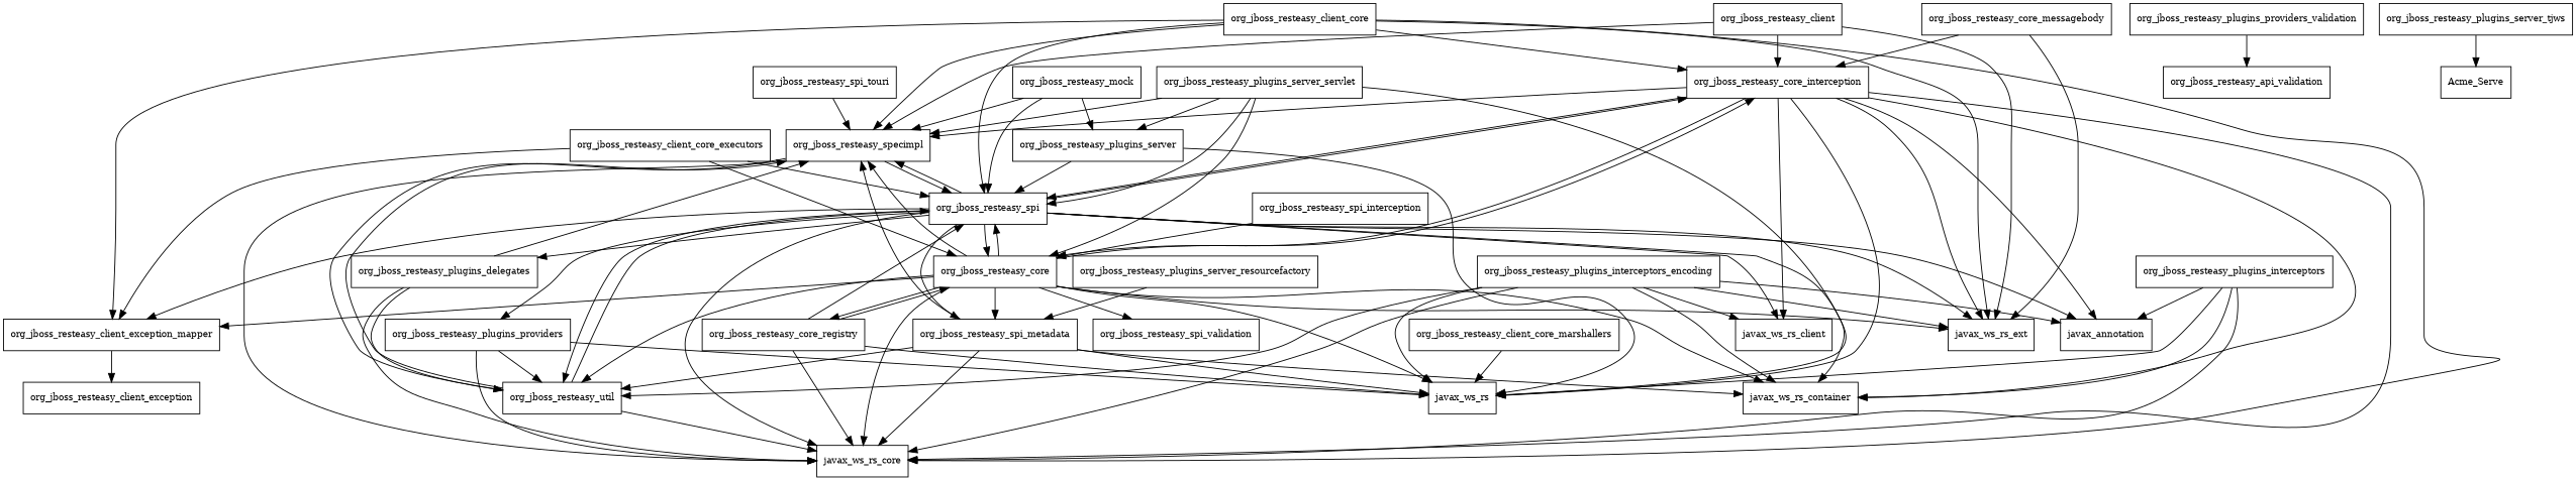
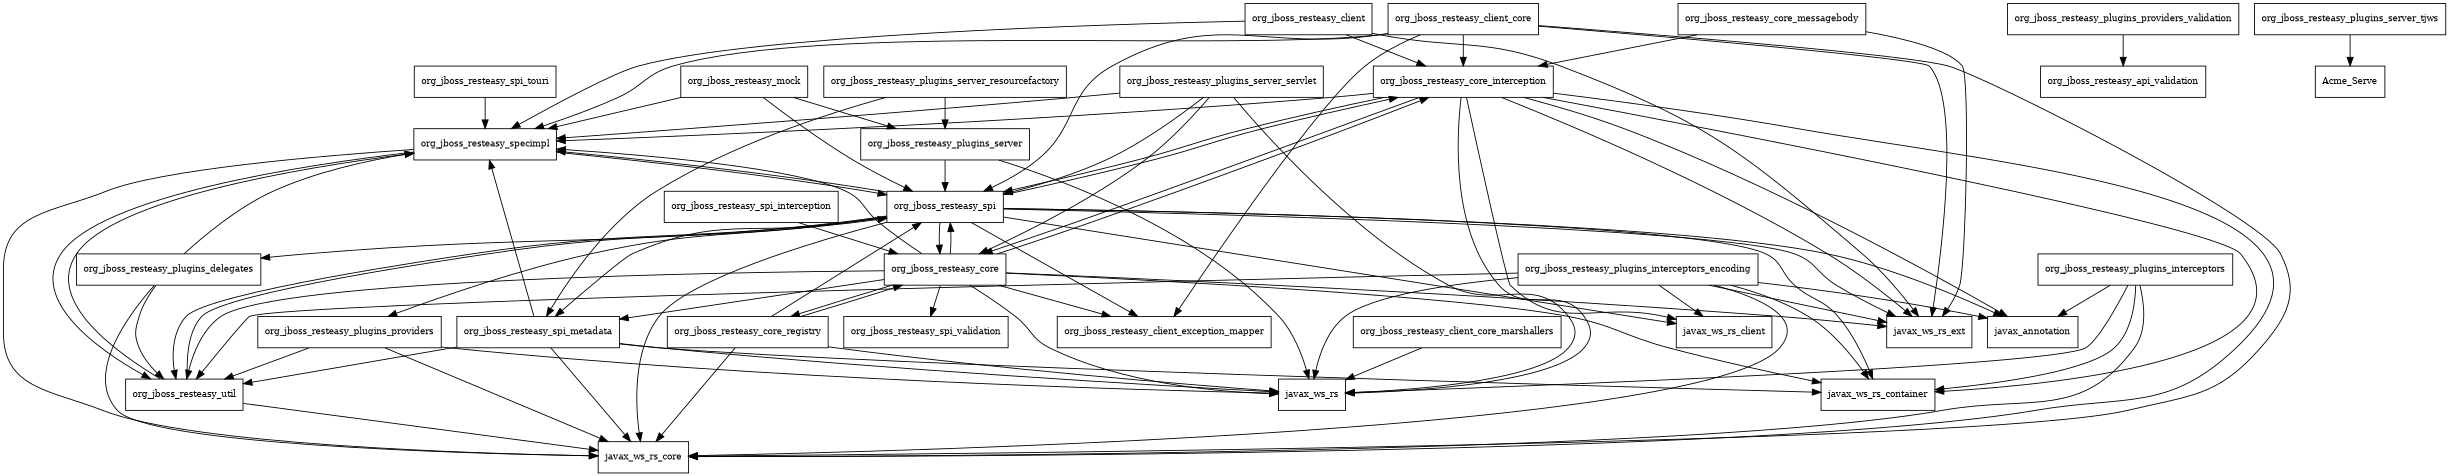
  digraph {
    node [fontsize=10.0 shape=box]
    org_jboss_resteasy_client
    javax_ws_rs_ext
    org_jboss_resteasy_core_interception
    org_jboss_resteasy_specimpl
    javax_ws_rs_core
    org_jboss_resteasy_spi
    org_jboss_resteasy_core
    javax_ws_rs
    javax_ws_rs_container
    javax_annotation
    javax_ws_rs_client
    org_jboss_resteasy_util
    org_jboss_resteasy_client_exception_mapper
    org_jboss_resteasy_spi_metadata
    org_jboss_resteasy_plugins_delegates
    org_jboss_resteasy_plugins_providers
    org_jboss_resteasy_core_registry
    org_jboss_resteasy_spi_validation
    org_jboss_resteasy_client_core
-   org_jboss_resteasy_client_exception
    org_jboss_resteasy_plugins_interceptors
-   org_jboss_resteasy_client_core_executors
    org_jboss_resteasy_client_core_marshallers
    org_jboss_resteasy_core_messagebody
    org_jboss_resteasy_mock
    org_jboss_resteasy_plugins_server
    org_jboss_resteasy_plugins_interceptors_encoding
    org_jboss_resteasy_plugins_providers_validation
    org_jboss_resteasy_api_validation
    org_jboss_resteasy_plugins_server_resourcefactory
    org_jboss_resteasy_plugins_server_servlet
    org_jboss_resteasy_plugins_server_tjws
    Acme_Serve
    org_jboss_resteasy_spi_interception
    org_jboss_resteasy_spi_touri
    org_jboss_resteasy_client -> javax_ws_rs_ext
    org_jboss_resteasy_client -> org_jboss_resteasy_core_interception
    org_jboss_resteasy_client -> org_jboss_resteasy_specimpl
    org_jboss_resteasy_core_interception -> javax_ws_rs_ext
    org_jboss_resteasy_core_interception -> org_jboss_resteasy_specimpl
    org_jboss_resteasy_core_interception -> javax_ws_rs_core
    org_jboss_resteasy_core_interception -> org_jboss_resteasy_spi
    org_jboss_resteasy_core_interception -> org_jboss_resteasy_core
    org_jboss_resteasy_core_interception -> javax_ws_rs
    org_jboss_resteasy_core_interception -> javax_ws_rs_container
    org_jboss_resteasy_core_interception -> javax_annotation
    org_jboss_resteasy_core_interception -> javax_ws_rs_client
    org_jboss_resteasy_specimpl -> javax_ws_rs_core
    org_jboss_resteasy_specimpl -> org_jboss_resteasy_spi
    org_jboss_resteasy_specimpl -> org_jboss_resteasy_util
    org_jboss_resteasy_spi -> javax_ws_rs_ext
    org_jboss_resteasy_spi -> org_jboss_resteasy_core_interception
    org_jboss_resteasy_spi -> org_jboss_resteasy_specimpl
    org_jboss_resteasy_spi -> javax_ws_rs_core
    org_jboss_resteasy_spi -> org_jboss_resteasy_core
    org_jboss_resteasy_spi -> javax_ws_rs_container
    org_jboss_resteasy_spi -> javax_annotation
    org_jboss_resteasy_spi -> javax_ws_rs_client
    org_jboss_resteasy_spi -> org_jboss_resteasy_util
    org_jboss_resteasy_spi -> org_jboss_resteasy_client_exception_mapper
    org_jboss_resteasy_spi -> org_jboss_resteasy_spi_metadata
    org_jboss_resteasy_spi -> org_jboss_resteasy_plugins_delegates
    org_jboss_resteasy_spi -> org_jboss_resteasy_plugins_providers
    org_jboss_resteasy_core -> javax_ws_rs_ext
    org_jboss_resteasy_core -> org_jboss_resteasy_core_interception
    org_jboss_resteasy_core -> org_jboss_resteasy_specimpl
-   org_jboss_resteasy_core -> javax_ws_rs_core
    org_jboss_resteasy_core -> org_jboss_resteasy_spi
    org_jboss_resteasy_core -> javax_ws_rs
    org_jboss_resteasy_core -> javax_ws_rs_container
    org_jboss_resteasy_core -> org_jboss_resteasy_util
    org_jboss_resteasy_core -> org_jboss_resteasy_client_exception_mapper
    org_jboss_resteasy_core -> org_jboss_resteasy_spi_metadata
    org_jboss_resteasy_core -> org_jboss_resteasy_core_registry
    org_jboss_resteasy_core -> org_jboss_resteasy_spi_validation
    org_jboss_resteasy_util -> org_jboss_resteasy_specimpl
    org_jboss_resteasy_util -> javax_ws_rs_core
    org_jboss_resteasy_util -> org_jboss_resteasy_spi
-   org_jboss_resteasy_client_exception_mapper -> org_jboss_resteasy_client_exception
    org_jboss_resteasy_spi_metadata -> org_jboss_resteasy_specimpl
    org_jboss_resteasy_spi_metadata -> javax_ws_rs_core
    org_jboss_resteasy_spi_metadata -> javax_ws_rs
    org_jboss_resteasy_spi_metadata -> javax_ws_rs_container
    org_jboss_resteasy_spi_metadata -> org_jboss_resteasy_util
    org_jboss_resteasy_plugins_delegates -> org_jboss_resteasy_specimpl
    org_jboss_resteasy_plugins_delegates -> javax_ws_rs_core
    org_jboss_resteasy_plugins_delegates -> org_jboss_resteasy_util
    org_jboss_resteasy_plugins_providers -> javax_ws_rs_core
    org_jboss_resteasy_plugins_providers -> javax_ws_rs
    org_jboss_resteasy_plugins_providers -> org_jboss_resteasy_util
    org_jboss_resteasy_core_registry -> javax_ws_rs_core
    org_jboss_resteasy_core_registry -> org_jboss_resteasy_spi
    org_jboss_resteasy_core_registry -> org_jboss_resteasy_core
    org_jboss_resteasy_core_registry -> javax_ws_rs
    org_jboss_resteasy_client_core -> javax_ws_rs_ext
    org_jboss_resteasy_client_core -> org_jboss_resteasy_core_interception
    org_jboss_resteasy_client_core -> org_jboss_resteasy_specimpl
    org_jboss_resteasy_client_core -> javax_ws_rs_core
    org_jboss_resteasy_client_core -> org_jboss_resteasy_spi
    org_jboss_resteasy_client_core -> org_jboss_resteasy_client_exception_mapper
    org_jboss_resteasy_plugins_interceptors -> javax_ws_rs_core
    org_jboss_resteasy_plugins_interceptors -> javax_ws_rs
    org_jboss_resteasy_plugins_interceptors -> javax_ws_rs_container
    org_jboss_resteasy_plugins_interceptors -> javax_annotation
-   org_jboss_resteasy_client_core_executors -> org_jboss_resteasy_spi
-   org_jboss_resteasy_client_core_executors -> org_jboss_resteasy_core
-   org_jboss_resteasy_client_core_executors -> org_jboss_resteasy_client_exception_mapper
    org_jboss_resteasy_client_core_marshallers -> javax_ws_rs
    org_jboss_resteasy_core_messagebody -> javax_ws_rs_ext
    org_jboss_resteasy_core_messagebody -> org_jboss_resteasy_core_interception
    org_jboss_resteasy_mock -> org_jboss_resteasy_specimpl
    org_jboss_resteasy_mock -> org_jboss_resteasy_spi
    org_jboss_resteasy_mock -> org_jboss_resteasy_plugins_server
    org_jboss_resteasy_plugins_server -> org_jboss_resteasy_spi
    org_jboss_resteasy_plugins_server -> javax_ws_rs
    org_jboss_resteasy_plugins_interceptors_encoding -> javax_ws_rs_ext
    org_jboss_resteasy_plugins_interceptors_encoding -> javax_ws_rs_core
    org_jboss_resteasy_plugins_interceptors_encoding -> javax_ws_rs
    org_jboss_resteasy_plugins_interceptors_encoding -> javax_ws_rs_container
    org_jboss_resteasy_plugins_interceptors_encoding -> javax_annotation
    org_jboss_resteasy_plugins_interceptors_encoding -> javax_ws_rs_client
    org_jboss_resteasy_plugins_interceptors_encoding -> org_jboss_resteasy_util
    org_jboss_resteasy_plugins_providers_validation -> org_jboss_resteasy_api_validation
    org_jboss_resteasy_plugins_server_resourcefactory -> org_jboss_resteasy_spi_metadata
    org_jboss_resteasy_plugins_server_servlet -> org_jboss_resteasy_specimpl
    org_jboss_resteasy_plugins_server_servlet -> org_jboss_resteasy_spi
    org_jboss_resteasy_plugins_server_servlet -> org_jboss_resteasy_core
    org_jboss_resteasy_plugins_server_servlet -> javax_ws_rs
-   org_jboss_resteasy_plugins_server_servlet -> org_jboss_resteasy_plugins_server
+   org_jboss_resteasy_plugins_server_resourcefactory -> org_jboss_resteasy_plugins_server
    org_jboss_resteasy_plugins_server_tjws -> Acme_Serve
    org_jboss_resteasy_spi_interception -> org_jboss_resteasy_core
    org_jboss_resteasy_spi_touri -> org_jboss_resteasy_specimpl
  }
